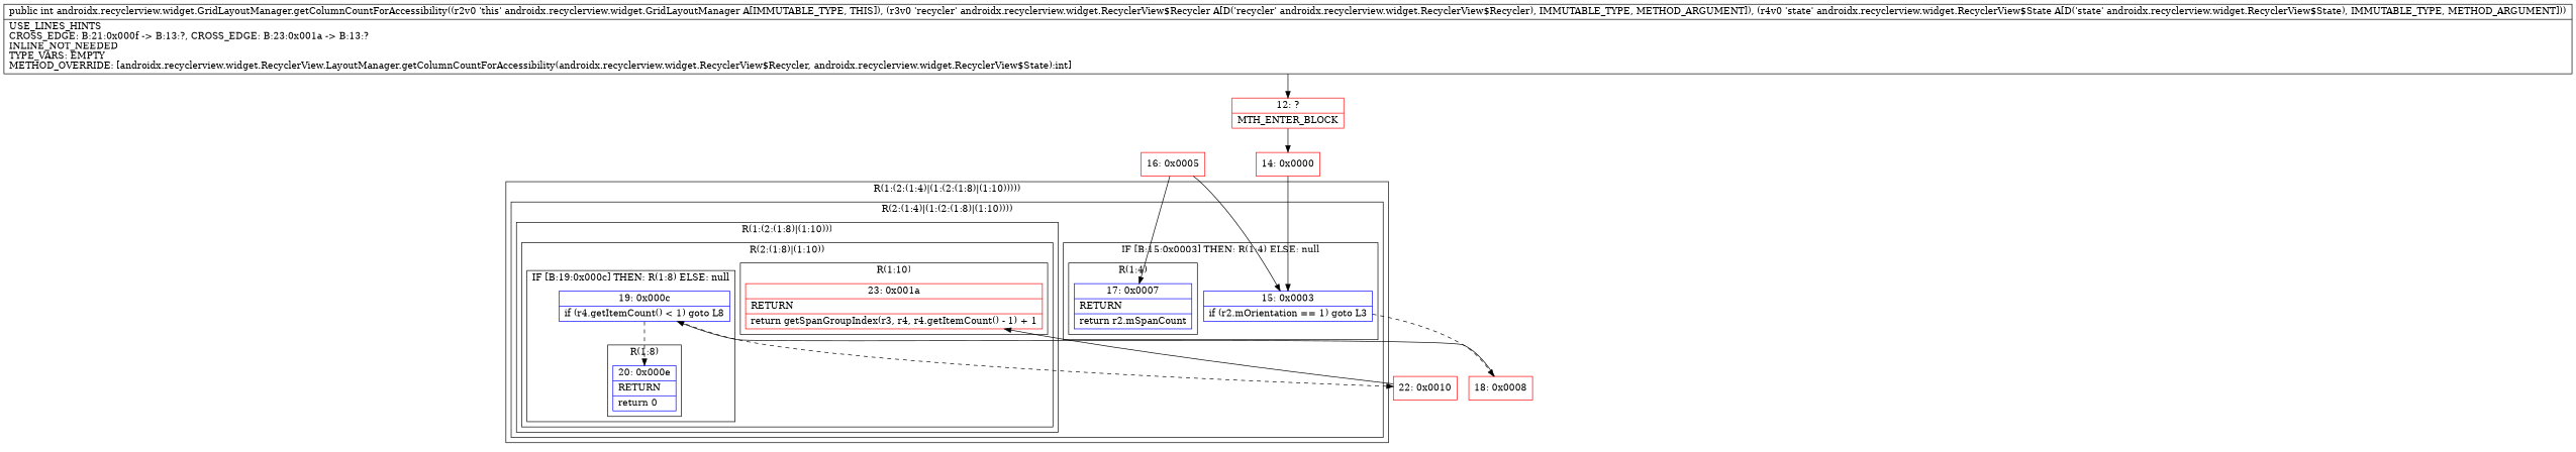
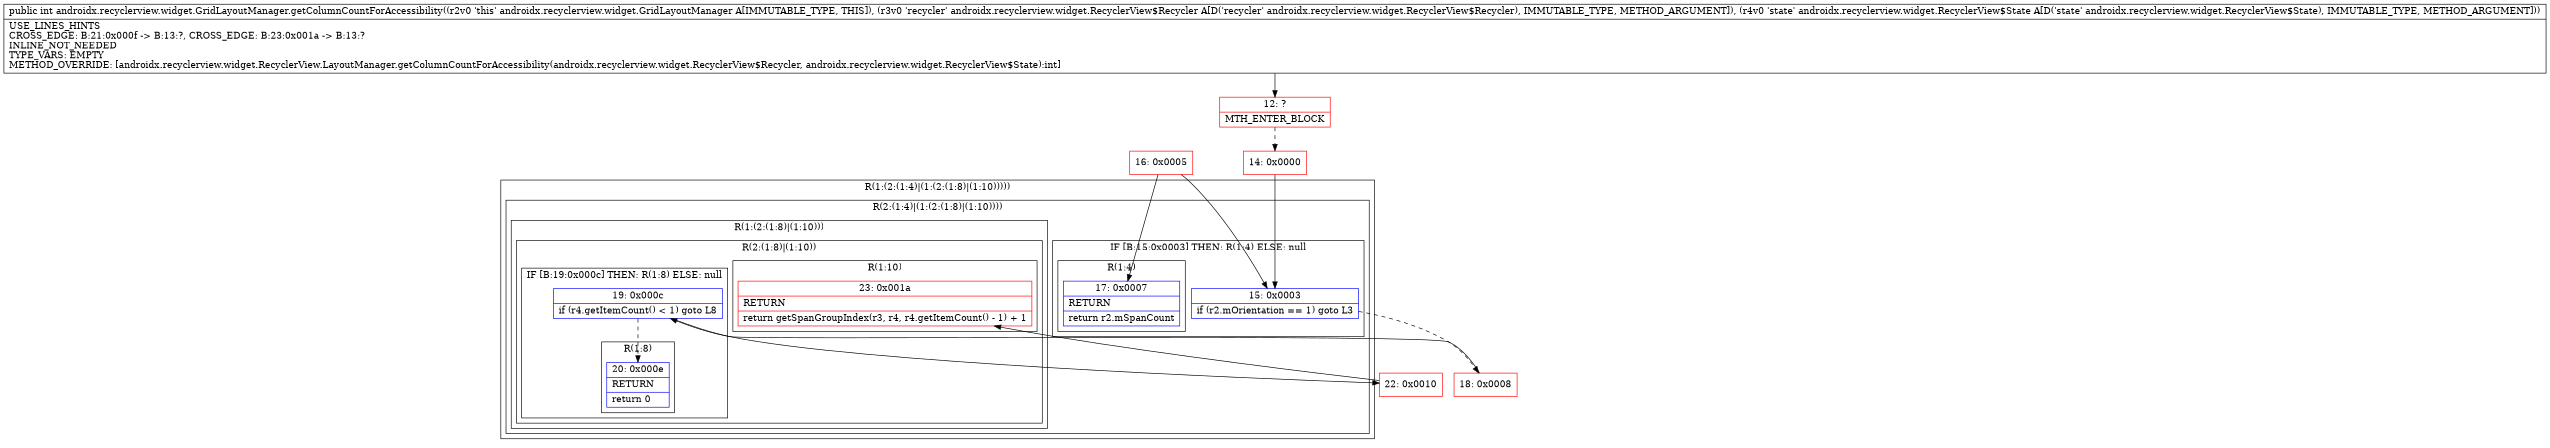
  digraph {
    node [color=red shape=record]
    n1 [color=blue label="{17\:\ 0x0007|RETURN\l|return r2.mSpanCount\l}"]
    n2 [color=blue label="{15\:\ 0x0003|if (r2.mOrientation == 1) goto L3\l}"]
    n3 [color=blue label="{20\:\ 0x000e|RETURN\l|return 0\l}"]
    n4 [color=blue label="{19\:\ 0x000c|if (r4.getItemCount() \< 1) goto L8\l}"]
    n5 [label="{23\:\ 0x001a|RETURN\l|return getSpanGroupIndex(r3, r4, r4.getItemCount() \- 1) + 1\l}"]
    n6 [label="{18\:\ 0x0008}"]
    n7 [label="{22\:\ 0x0010}"]
    n8 [label="{16\:\ 0x0005}"]
    n9 [label="{12\:\ ?|MTH_ENTER_BLOCK\l}"]
    n10 [label="{14\:\ 0x0000}"]
    n11 [label="{public int androidx.recyclerview.widget.GridLayoutManager.getColumnCountForAccessibility((r2v0 'this' androidx.recyclerview.widget.GridLayoutManager A[IMMUTABLE_TYPE, THIS]), (r3v0 'recycler' androidx.recyclerview.widget.RecyclerView$Recycler A[D('recycler' androidx.recyclerview.widget.RecyclerView$Recycler), IMMUTABLE_TYPE, METHOD_ARGUMENT]), (r4v0 'state' androidx.recyclerview.widget.RecyclerView$State A[D('state' androidx.recyclerview.widget.RecyclerView$State), IMMUTABLE_TYPE, METHOD_ARGUMENT]))  | USE_LINES_HINTS\lCROSS_EDGE: B:21:0x000f \-\> B:13:?, CROSS_EDGE: B:23:0x001a \-\> B:13:?\lINLINE_NOT_NEEDED\lTYPE_VARS: EMPTY\lMETHOD_OVERRIDE: [androidx.recyclerview.widget.RecyclerView.LayoutManager.getColumnCountForAccessibility(androidx.recyclerview.widget.RecyclerView$Recycler, androidx.recyclerview.widget.RecyclerView$State):int]\l}" color=""]
    subgraph cluster_1 {
      label="R(1:(2:(1:4)|(1:(2:(1:8)|(1:10)))))"
      subgraph cluster_2 {
        label="R(2:(1:4)|(1:(2:(1:8)|(1:10))))"
        subgraph cluster_3 {
          label="IF [B:15:0x0003] THEN: R(1:4) ELSE: null"
          n2
          subgraph cluster_4 {
            label="R(1:4)"
            n1
          }
        }
        subgraph cluster_5 {
          label="R(1:(2:(1:8)|(1:10)))"
          subgraph cluster_6 {
            label="R(2:(1:8)|(1:10))"
            subgraph cluster_7 {
              label="IF [B:19:0x000c] THEN: R(1:8) ELSE: null"
              n4
              subgraph cluster_8 {
                label="R(1:8)"
                n3
              }
            }
            subgraph cluster_9 {
              label="R(1:10)"
              n5
            }
          }
        }
      }
    }
    n2 -> n6 [style=dashed]
    n4 -> n3 [style=dashed]
-   n4 -> n7 [style=dashed]
+   n4 -> n7 [style=solid]
    n6 -> n4
    n7 -> n5
    n8 -> n1
    n8 -> n2
-   n9 -> n10
+   n9 -> n10 [style=dashed]
    n10 -> n2
    n11 -> n9
  }
